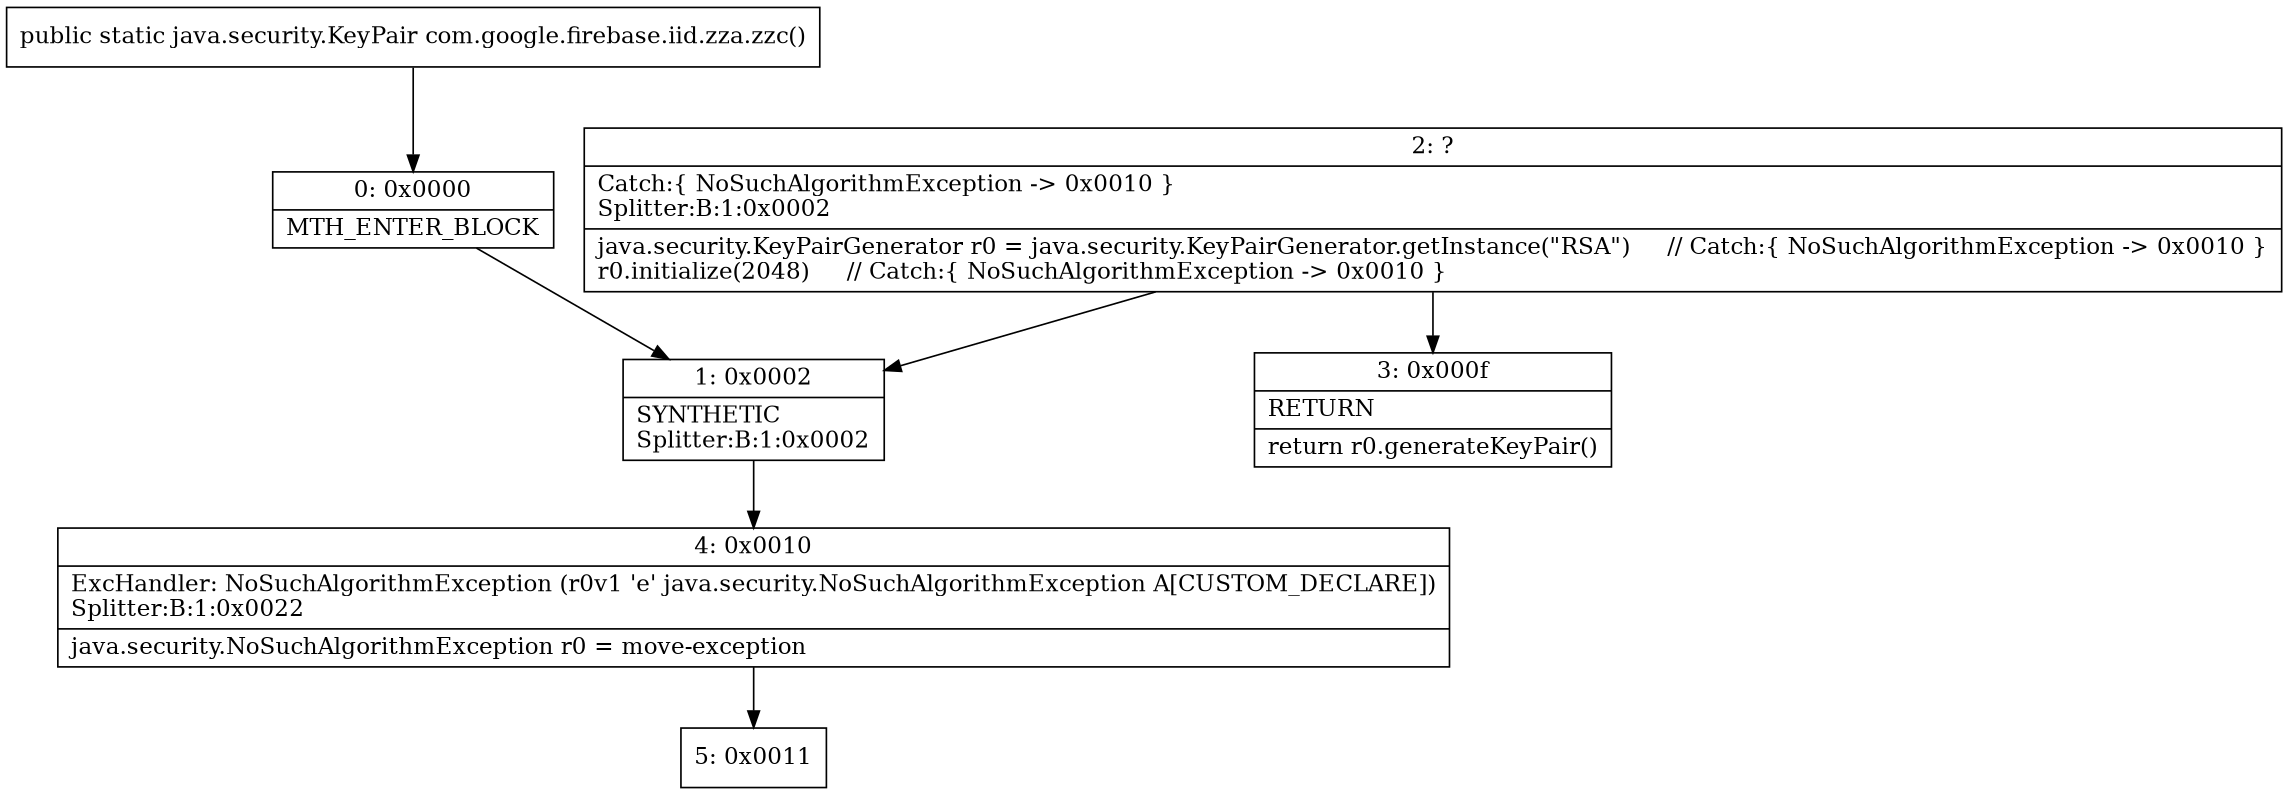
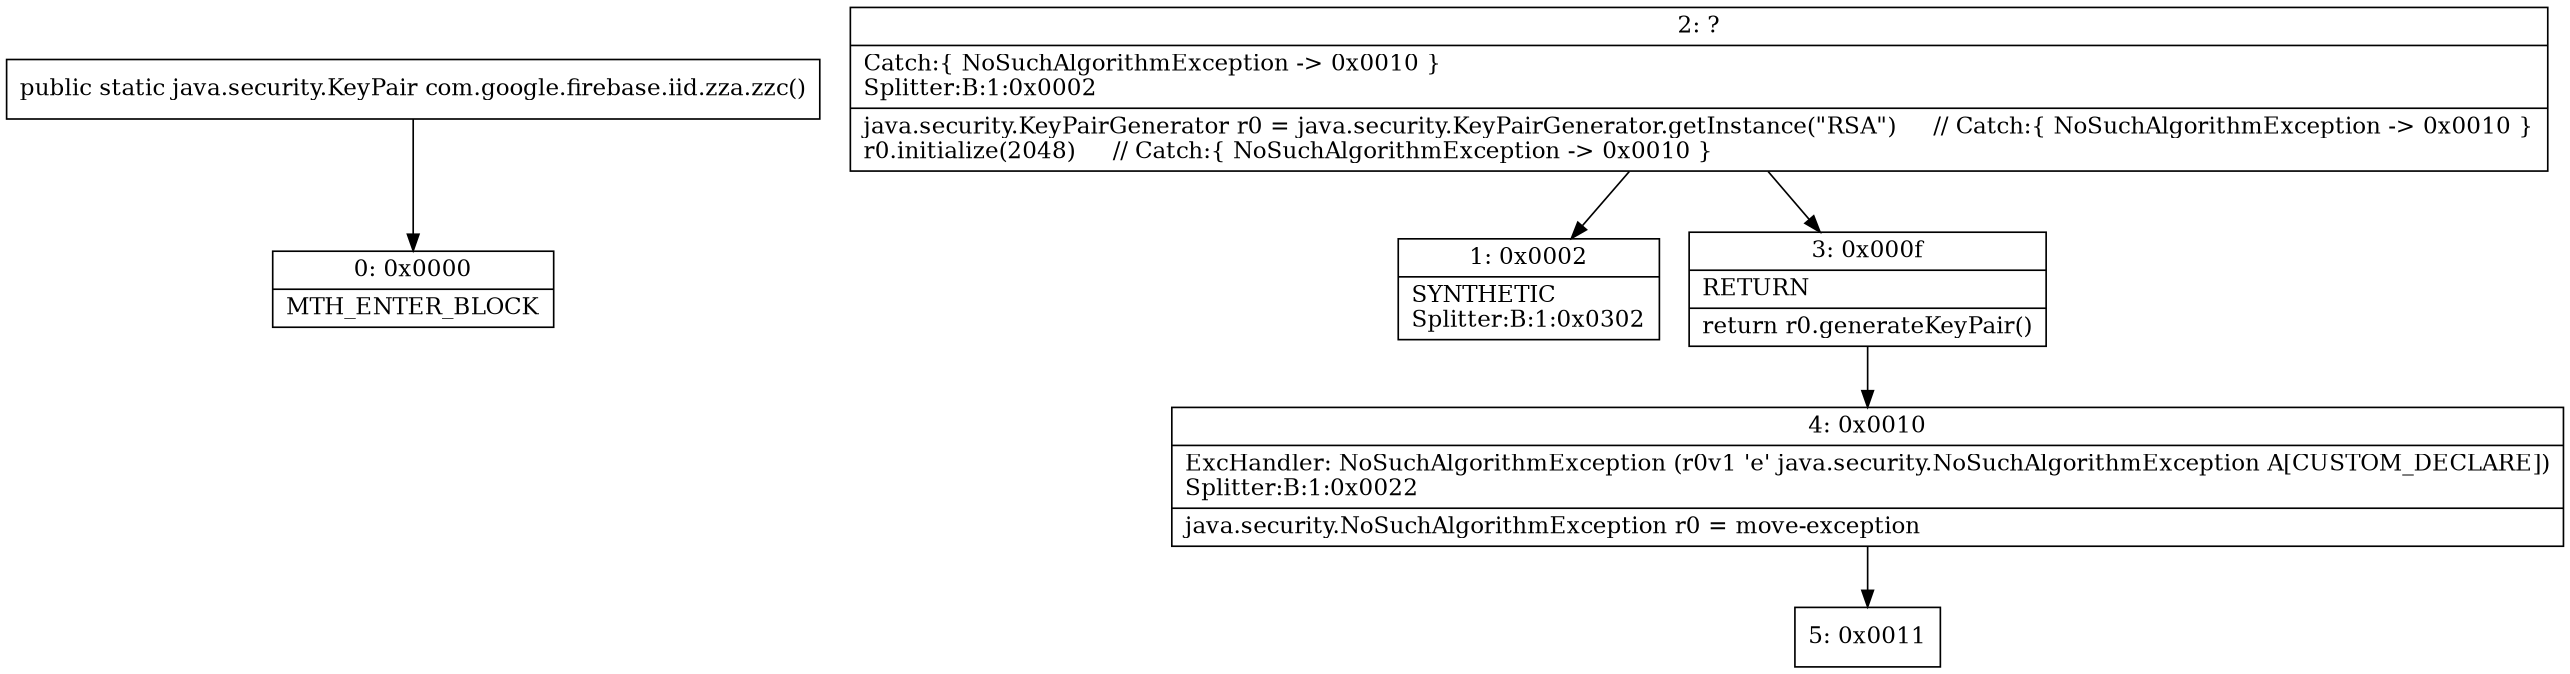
  digraph {
    fontname="DejaVu Serif"
    node [fontname="DejaVu Serif" shape=record]
    edge [fontname="DejaVu Serif"]
    n1 [label="{0\:\ 0x0000|MTH_ENTER_BLOCK\l}"]
-   n2 [label="{1\:\ 0x0002|SYNTHETIC\lSplitter:B:1:0x0002\l}"]
+   n2 [label="{1\:\ 0x0002|SYNTHETIC\lSplitter:B:1:0x0302\l}"]
    n3 [label="{4\:\ 0x0010|ExcHandler: NoSuchAlgorithmException (r0v1 'e' java.security.NoSuchAlgorithmException A[CUSTOM_DECLARE])\lSplitter:B:1:0x0022\l|java.security.NoSuchAlgorithmException r0 = move\-exception\l}"]
    n4 [label="{2\:\ ?|Catch:\{ NoSuchAlgorithmException \-\> 0x0010 \}\lSplitter:B:1:0x0002\l|java.security.KeyPairGenerator r0 = java.security.KeyPairGenerator.getInstance(\"RSA\")     \/\/ Catch:\{ NoSuchAlgorithmException \-\> 0x0010 \}\lr0.initialize(2048)     \/\/ Catch:\{ NoSuchAlgorithmException \-\> 0x0010 \}\l}"]
    n5 [label="{3\:\ 0x000f|RETURN\l|return r0.generateKeyPair()\l}"]
    n6 [label="{5\:\ 0x0011}"]
    n7 [label="{public static java.security.KeyPair com.google.firebase.iid.zza.zzc() }"]
-   n1 -> n2
-   n2 -> n3
+   n5 -> n3
    n3 -> n6
    n4 -> n2
    n4 -> n5
    n7 -> n1
  }
